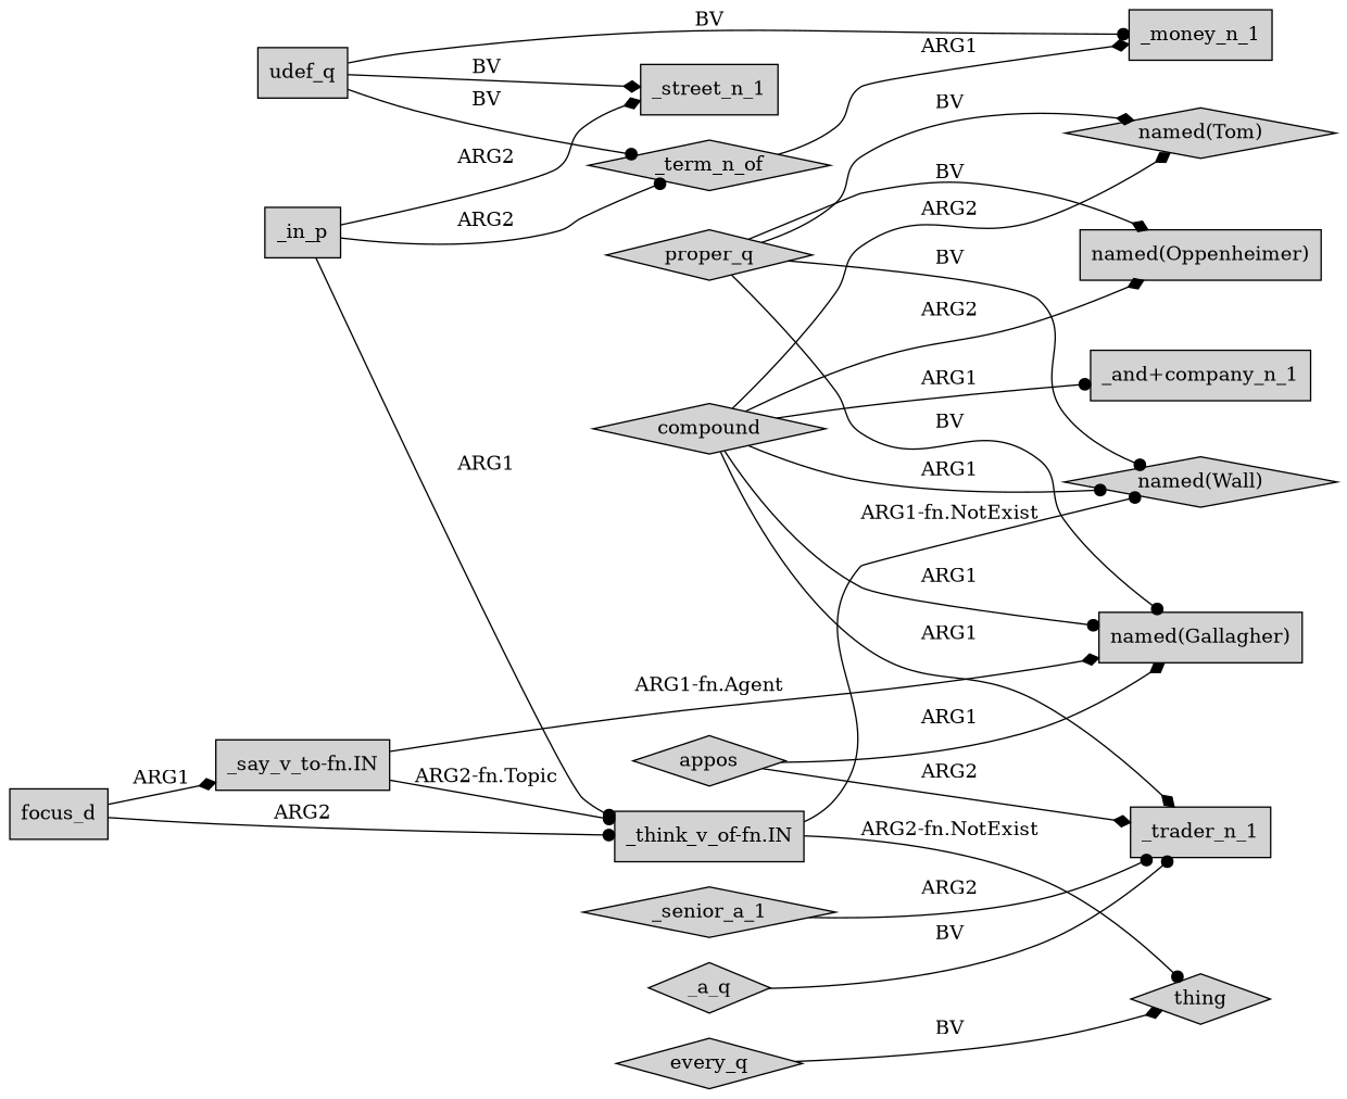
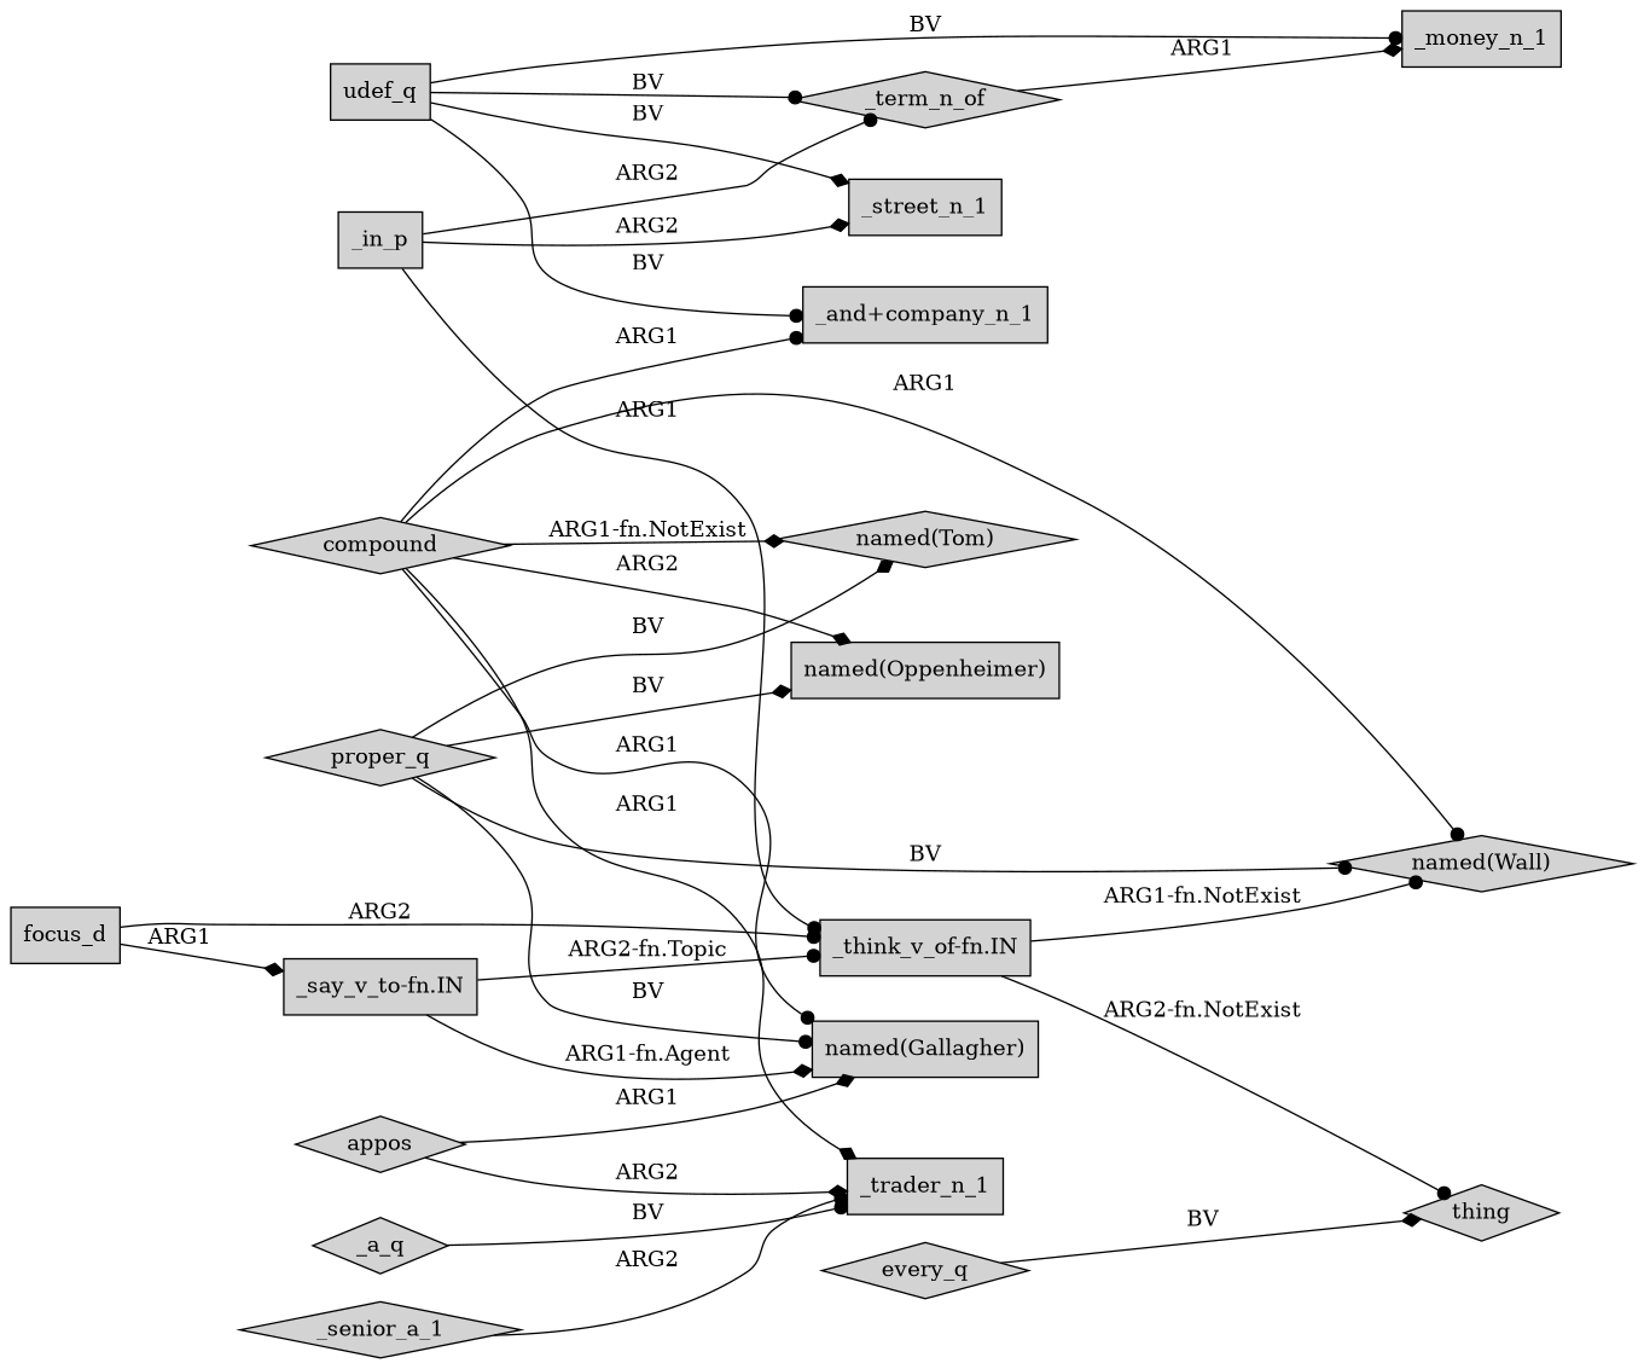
  digraph {
    rankdir=LR
    node [shape=box style=filled]
    edge [arrowhead=dot]
    udef_q
    _money_n_1
    _term_n_of [shape=diamond]
    _street_n_1
    "_and+company_n_1"
    proper_q [shape=diamond]
    "named(Oppenheimer)"
    "named(Wall)" [shape=diamond]
    "named(Gallagher)"
    "named(Tom)" [shape=diamond]
    appos [shape=diamond]
    _trader_n_1
    "_think_v_of-fn.IN"
    thing [shape=diamond]
    _senior_a_1 [shape=diamond]
    every_q [shape=diamond]
    "_say_v_to-fn.IN"
    compound [shape=diamond]
    _in_p
    focus_d
    _a_q [shape=diamond]
    udef_q -> _money_n_1 [label=BV]
    udef_q -> _term_n_of [label=BV]
    udef_q -> _street_n_1 [arrowhead=diamond label=BV]
+   udef_q -> "_and+company_n_1" [label=BV]
    _term_n_of -> _money_n_1 [arrowhead=diamond label=ARG1]
    proper_q -> "named(Oppenheimer)" [arrowhead=diamond label=BV]
    proper_q -> "named(Wall)" [label=BV]
    proper_q -> "named(Gallagher)" [label=BV]
    proper_q -> "named(Tom)" [arrowhead=diamond label=BV]
    appos -> "named(Gallagher)" [arrowhead=diamond label=ARG1]
    appos -> _trader_n_1 [arrowhead=diamond label=ARG2]
    "_think_v_of-fn.IN" -> "named(Wall)" [label="ARG1-fn.NotExist"]
    "_think_v_of-fn.IN" -> thing [label="ARG2-fn.NotExist"]
    _senior_a_1 -> _trader_n_1 [label=ARG2]
    every_q -> thing [arrowhead=diamond label=BV]
    "_say_v_to-fn.IN" -> "named(Gallagher)" [arrowhead=diamond label="ARG1-fn.Agent"]
    "_say_v_to-fn.IN" -> "_think_v_of-fn.IN" [label="ARG2-fn.Topic"]
    compound -> "_and+company_n_1" [label=ARG1]
    compound -> "named(Oppenheimer)" [arrowhead=diamond label=ARG2]
    compound -> "named(Wall)" [label=ARG1]
    compound -> "named(Gallagher)" [label=ARG1]
-   compound -> "named(Tom)" [arrowhead=diamond label=ARG2]
+   compound -> "named(Tom)" [arrowhead=diamond label="ARG1-fn.NotExist"]
    compound -> _trader_n_1 [arrowhead=diamond label=ARG1]
    _in_p -> _term_n_of [label=ARG2]
    _in_p -> _street_n_1 [arrowhead=diamond label=ARG2]
    _in_p -> "_think_v_of-fn.IN" [label=ARG1]
    focus_d -> "_think_v_of-fn.IN" [label=ARG2]
    focus_d -> "_say_v_to-fn.IN" [arrowhead=diamond label=ARG1]
    _a_q -> _trader_n_1 [label=BV]
  }
